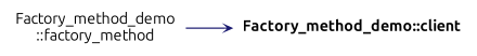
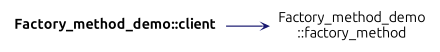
  digraph {
    rankdir=LR
    node [fontname=Ubuntu fontsize=12 shape=plaintext]
    n1 [label=<<b>Factory_method_demo::client</b>>]
    n2 [label="Factory_method_demo\l::factory_method"]
-   n2 -> n1 [arrowhead=open arrowsize=0.5 arrowtail=open color=midnightblue fontname=Ubuntu labelfontsize=10 style=solid]
+   n1 -> n2 [arrowhead=open arrowsize=0.5 arrowtail=open color=midnightblue fontname=Ubuntu labelfontsize=10 style=solid]
  }
